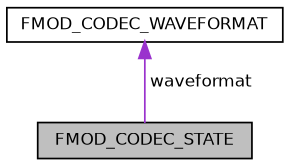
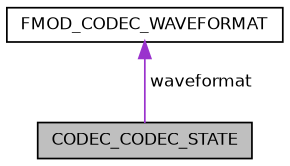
  digraph {
    node [color=black fontname=Helvetica fontsize=10 shape=record style=filled]
-   n1 [fillcolor=grey75 fontcolor=black height=0.2 label=FMOD_CODEC_STATE width=0.4]
+   n1 [fillcolor=grey75 fontcolor=black height=0.2 label=CODEC_CODEC_STATE width=0.4]
    n2 [fillcolor=white height=0.2 label=FMOD_CODEC_WAVEFORMAT width=0.4]
    n2 -> n1 [color=darkorchid3 dir=back fontname=Helvetica fontsize=10 label=" waveformat" labelfontname=Helvetica labelfontsize=10 style=solid]
  }
